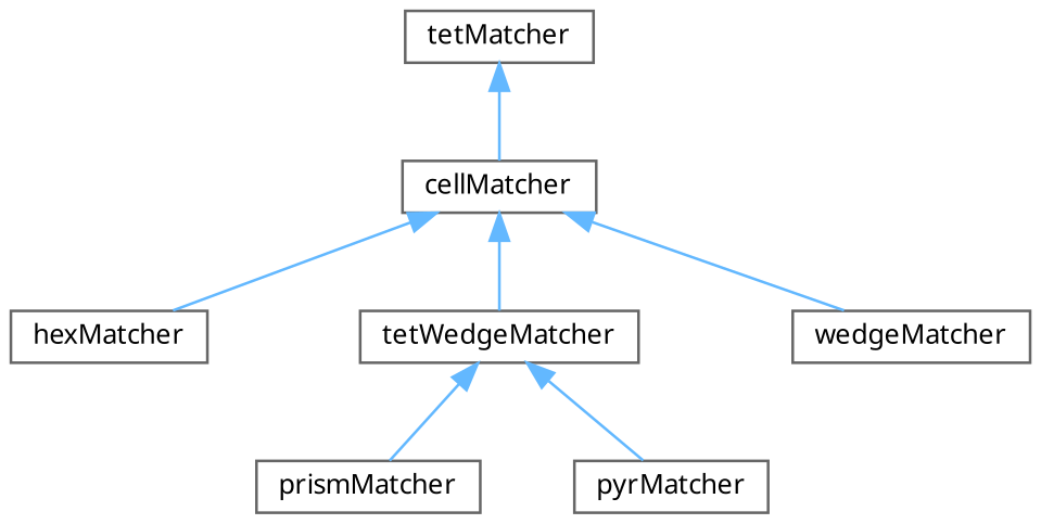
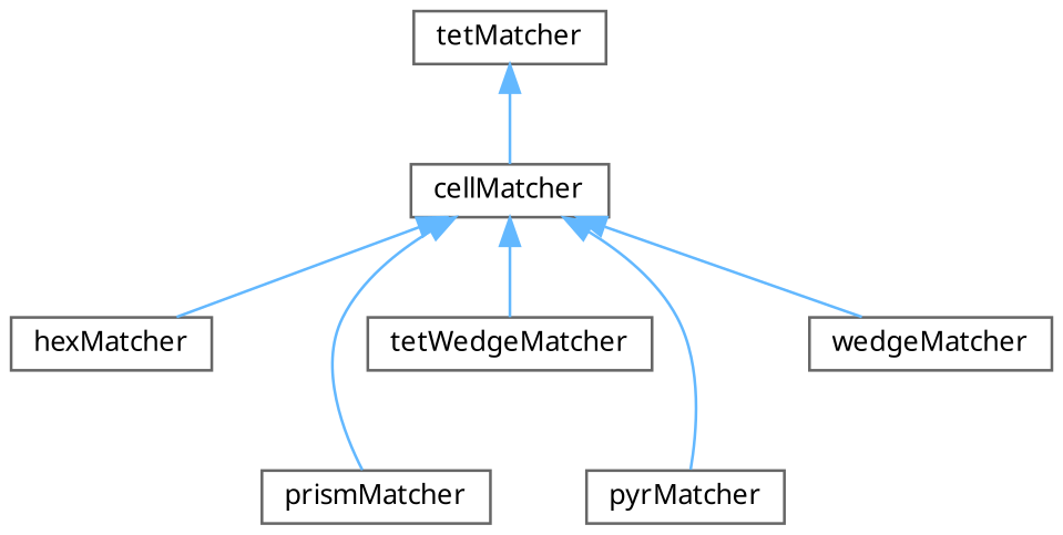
  digraph {
    fontname="Noto Sans"
    rankdir=TB
    node [color=grey40 fillcolor=white fontname="Noto Sans" fontsize=10 shape=box style=filled]
    edge [color=steelblue1 dir=back fontname="Noto Sans" fontsize=10 labelfontname=Helvetica labelfontsize=10 style=solid]
    n1 [height=0.2 label=cellMatcher width=0.4]
    n2 [height=0.2 label=hexMatcher width=0.4]
    n3 [height=0.2 label=prismMatcher width=0.4]
    n4 [height=0.2 label=pyrMatcher width=0.4]
    n5 [height=0.2 label=tetWedgeMatcher width=0.4]
    n6 [height=0.2 label=wedgeMatcher width=0.4]
    n7 [height=0.2 label=tetMatcher width=0.4]
    n1 -> n2
-   n5 -> n3
-   n5 -> n4
+   n1 -> n3
+   n1 -> n4
    n1 -> n5
    n1 -> n6
    n7 -> n1
  }
